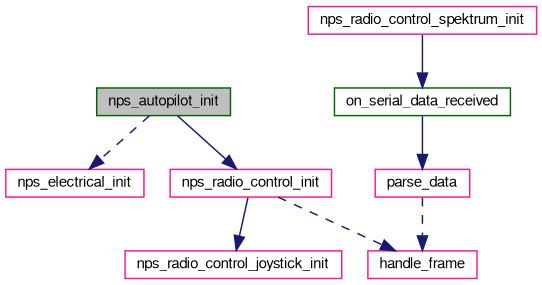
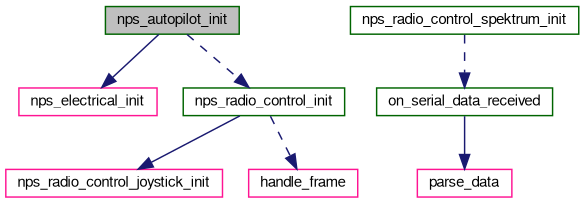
  digraph {
    rankdir=TB
    node [color=deeppink fillcolor=white fontname=FreeSans fontsize=10 shape=record style=filled]
    edge [color=midnightblue fontname=FreeSans fontsize=10 labelfontname=FreeSans labelfontsize=10 style=solid]
    n1 [color=darkgreen fillcolor=grey75 fontcolor=black height=0.2 label=nps_autopilot_init width=0.4]
    n2 [height=0.2 label=nps_electrical_init width=0.4]
-   n3 [height=0.2 label=nps_radio_control_init width=0.4]
+   n3 [color=darkgreen height=0.2 label=nps_radio_control_init width=0.4]
    n4 [height=0.2 label=nps_radio_control_joystick_init width=0.4]
    n5 [height=0.2 label=handle_frame width=0.4]
-   n6 [height=0.2 label=nps_radio_control_spektrum_init width=0.4]
+   n6 [color=darkgreen height=0.2 label=nps_radio_control_spektrum_init width=0.4]
    n7 [color=darkgreen height=0.2 label=on_serial_data_received width=0.4]
    n8 [height=0.2 label=parse_data width=0.4]
-   n1 -> n2 [style=dashed]
-   n1 -> n3
+   n1 -> n2
+   n1 -> n3 [style=dashed]
    n3 -> n4
    n3 -> n5 [style=dashed]
-   n6 -> n7
+   n6 -> n7 [style=dashed]
    n7 -> n8
-   n8 -> n5 [style=dashed]
  }
